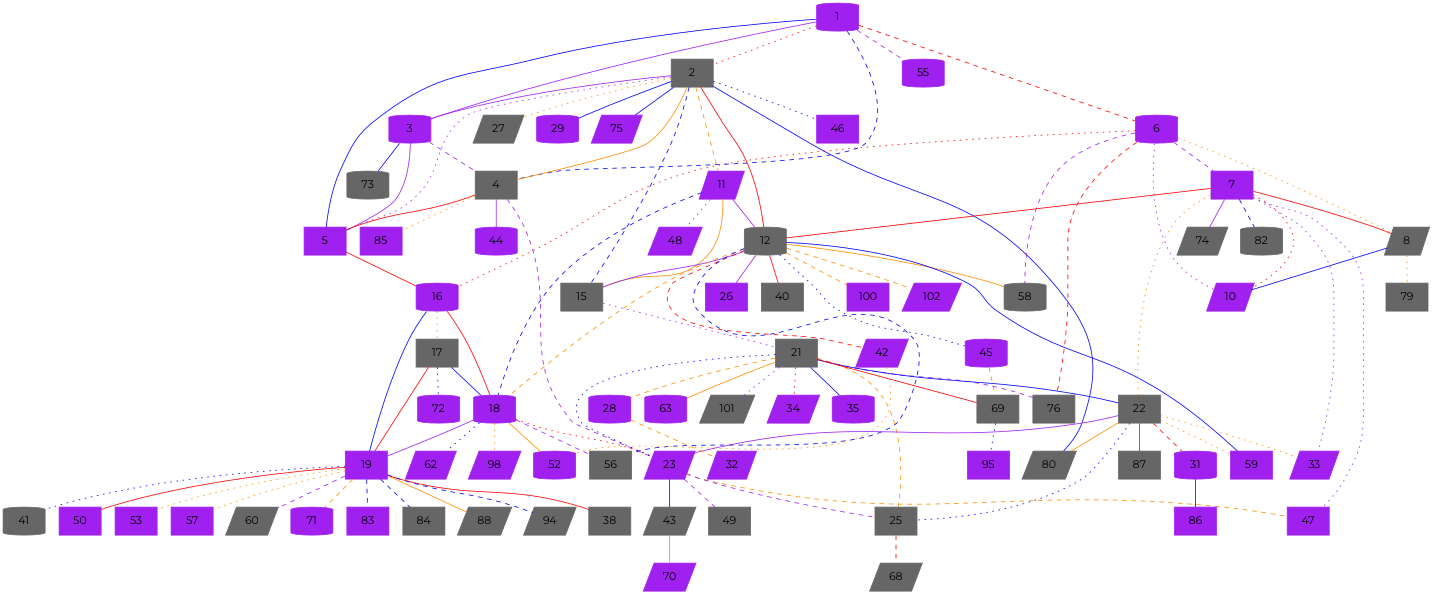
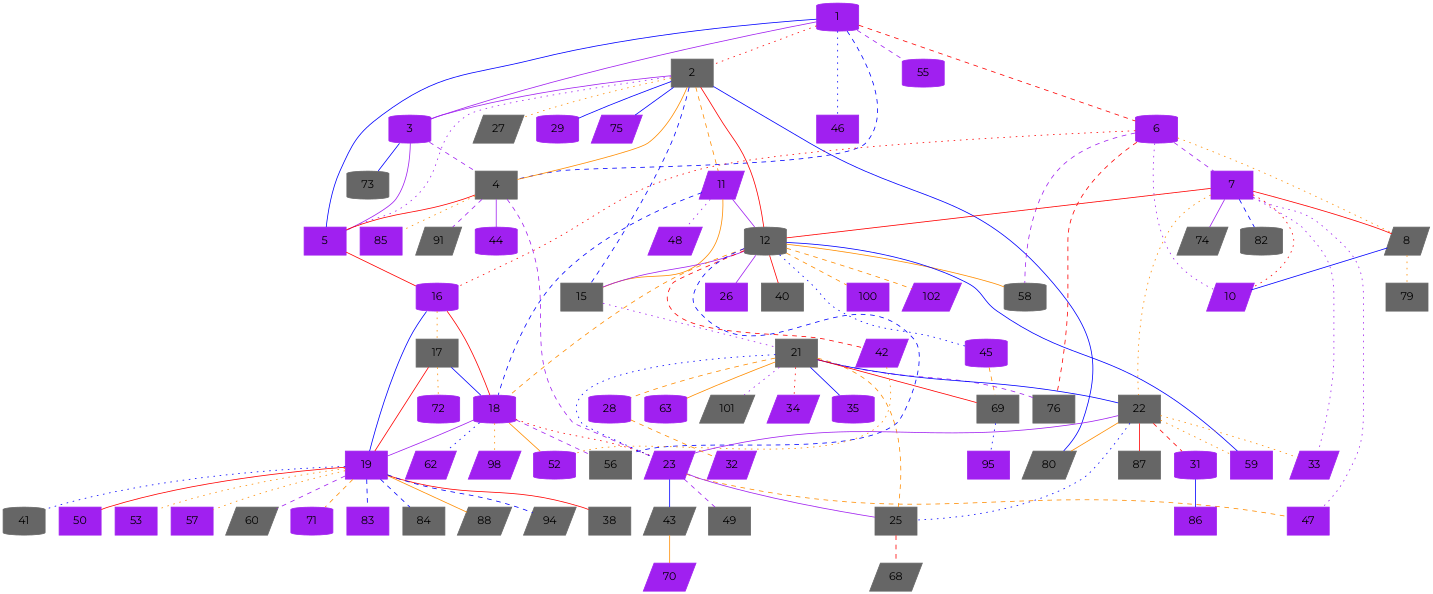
  graph {
    fontname=Montserrat
    node [color=purple fontname=Montserrat shape=box style=filled]
    edge [color=darkorange fontname=Montserrat style=solid]
    1 [shape=cylinder super="+93"]
    2 [color=gray40 super="+14"]
    3 [shape=cylinder super="+54"]
    4 [color=gray40]
    5 [super="+99"]
    6 [shape=cylinder super="+9"]
    55 [shape=cylinder]
    11 [shape=parallelogram super="+66"]
    12 [color=gray40 shape=cylinder super="+13"]
    15 [color=gray40 super="+64"]
    27 [color=gray40 shape=parallelogram]
    29 [shape=cylinder]
    46
    75 [shape=parallelogram]
    80 [color=gray40 shape=parallelogram]
    73 [color=gray40 shape=cylinder]
    23 [shape=parallelogram super="+90"]
    44 [shape=cylinder]
    85
+   91 [color=gray40 shape=parallelogram]
    16 [shape=cylinder super="+20"]
    7 [super="+81"]
    8 [color=gray40 shape=parallelogram super="+37"]
    10 [shape=parallelogram super="+77"]
    58 [color=gray40 shape=cylinder]
    76 [color=gray40]
    18 [shape=cylinder super="+51"]
    48 [shape=parallelogram]
    26 [super="+36"]
    40 [color=gray40]
    42 [shape=parallelogram super="+61"]
    45 [shape=cylinder]
    56 [color=gray40 super="+65"]
    59
    100
    102 [shape=parallelogram]
    21 [color=gray40 super="+24"]
    47
    25 [color=gray40]
    43 [color=gray40 shape=parallelogram]
    49 [color=gray40]
    17 [color=gray40 super="+92"]
    19 [super="+39"]
    22 [color=gray40 super="+30"]
    33 [shape=parallelogram]
    74 [color=gray40 shape=parallelogram]
    82 [color=gray40 shape=cylinder]
    79 [color=gray40]
    31 [shape=cylinder super="+67"]
    87 [color=gray40]
    52 [shape=cylinder]
    62 [shape=parallelogram]
    98 [shape=parallelogram]
    69 [color=gray40]
    28 [shape=cylinder super="+78"]
    34 [shape=parallelogram super="+97"]
    35 [shape=cylinder]
    63 [shape=cylinder]
    101 [color=gray40 shape=parallelogram]
    72 [shape=cylinder]
    38 [color=gray40]
    41 [color=gray40 shape=cylinder]
    50 [super="+96"]
    53
    57
    60 [color=gray40 shape=parallelogram]
    71 [shape=cylinder]
    83
    84 [color=gray40]
    88 [color=gray40 shape=parallelogram]
    94 [color=gray40 shape=parallelogram]
    68 [color=gray40 shape=parallelogram]
    32 [shape=parallelogram]
    95
    86
    70 [shape=parallelogram]
    1 -- 2 [color=red style=dotted]
    1 -- 3 [color=purple]
    1 -- 4 [color=blue style=dashed]
    1 -- 5 [color=blue]
    1 -- 6 [color=red style=dashed]
    1 -- 55 [color=purple style=dashed]
    2 -- 3 [color=purple]
    2 -- 4
    2 -- 5 [color=purple style=dotted]
    2 -- 11 [style=dashed]
    2 -- 12 [color=red weight=2]
    2 -- 15 [color=blue style=dashed]
    2 -- 27 [style=dotted]
    2 -- 29 [color=blue]
-   2 -- 46 [color=blue style=dotted]
+   1 -- 46 [color=blue style=dotted]
    2 -- 75 [color=blue]
    2 -- 80 [color=blue]
    3 -- 4 [color=purple style=dashed]
    3 -- 5 [color=purple]
    3 -- 73 [color=blue]
    4 -- 5 [color=red]
    4 -- 23 [color=purple style=dashed]
    4 -- 44 [color=purple]
    4 -- 85 [style=dotted]
+   4 -- 91 [color=purple style=dashed]
    5 -- 16 [color=red]
    6 -- 16 [color=red style=dotted]
    6 -- 7 [color=purple style=dashed weight=2]
    6 -- 8 [style=dotted weight=2]
    6 -- 10 [color=purple style=dotted weight=2]
    6 -- 58 [color=purple style=dashed]
    6 -- 76 [color=red style=dashed]
    11 -- 12 [color=purple weight=2]
    11 -- 15
    11 -- 18 [color=blue style=dashed]
    11 -- 48 [color=purple style=dotted]
    12 -- 15 [color=purple weight=2]
    12 -- 58
    12 -- 18 [style=dashed]
    12 -- 26 [color=purple]
    12 -- 40 [color=red]
    12 -- 42 [color=red style=dashed]
    12 -- 45 [color=blue style=dotted]
    12 -- 56 [color=blue style=dashed]
    12 -- 59 [color=blue]
    12 -- 100 [style=dashed]
    12 -- 102 [style=dashed]
    15 -- 21 [color=purple style=dotted]
    23 -- 47 [style=dashed]
-   23 -- 25 [color=purple style=dashed]
+   23 -- 25 [color=purple]
    23 -- 43 [color=blue]
    23 -- 49 [color=purple style=dashed]
    16 -- 18 [color=red weight=2]
    16 -- 17 [style=dotted weight=2]
    16 -- 19 [color=blue weight=2]
    7 -- 12 [color=red]
    7 -- 8 [color=red]
    7 -- 10 [color=red style=dotted]
    7 -- 47 [color=purple style=dotted]
    7 -- 22 [style=dotted]
    7 -- 33 [color=purple style=dotted]
    7 -- 74 [color=purple]
    7 -- 82 [color=blue style=dashed]
    8 -- 10 [color=blue]
    8 -- 79 [style=dotted]
    18 -- 23 [color=red style=dotted]
    18 -- 56 [color=purple style=dashed]
    18 -- 19 [color=purple]
    18 -- 52
    18 -- 62 [color=blue style=dotted]
    18 -- 98 [style=dotted]
    42 -- 52 [style=dotted]
    45 -- 69 [style=dashed]
    21 -- 23 [color=blue style=dotted weight=2]
    21 -- 76 [color=purple style=dashed]
    21 -- 25 [style=dashed weight=2]
    21 -- 22 [color=blue weight=2]
    21 -- 69 [color=red]
    21 -- 28 [style=dashed]
    21 -- 34 [color=red style=dotted]
    21 -- 35 [color=blue]
    21 -- 63
    21 -- 101 [color=purple style=dotted]
    25 -- 68 [color=red style=dashed]
    43 -- 70
    17 -- 18 [color=blue]
    17 -- 19 [color=red]
-   17 -- 72 [color=blue style=dotted]
+   17 -- 72 [style=dotted]
    19 -- 38 [color=red]
    19 -- 41 [color=blue style=dotted]
    19 -- 50 [color=red]
    19 -- 53 [style=dotted]
    19 -- 57 [style=dotted]
    19 -- 60 [color=purple style=dashed]
    19 -- 71 [style=dashed]
    19 -- 83 [color=blue style=dashed]
    19 -- 84 [color=blue style=dashed]
    19 -- 88
    19 -- 94 [color=blue style=dashed]
    22 -- 80
    22 -- 23 [color=purple]
    22 -- 59 [style=dotted]
    22 -- 25 [color=blue style=dotted]
    22 -- 33 [style=dotted]
    22 -- 31 [color=red style=dashed]
    22 -- 87 [color=red]
    31 -- 86 [color=blue]
    69 -- 95 [color=blue style=dotted]
    28 -- 32 [style=dashed]
  }
